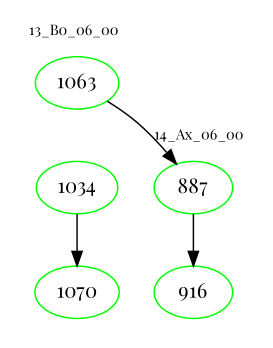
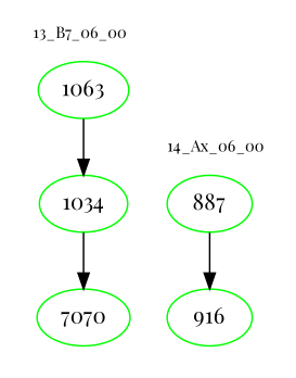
  digraph {
    fontname="Playfair Display"
    node [color=green fontname="Playfair Display"]
    edge [color=black fontname="Playfair Display"]
    n1 [label=887]
    n2 [label=916]
    n3 [label=1063]
    n4 [label=1034]
-   n5 [label=1070]
+   n5 [label=7070]
    subgraph cluster_1 {
      color=white
      fontsize=10
      label="14_Ax_06_00"
      n1
      n2
    }
    subgraph cluster_2 {
      color=white
      fontsize=10
-     label="13_B0_06_00"
+     label="13_B7_06_00"
      n3
      n4
      n5
    }
    n1 -> n2
-   n3 -> n1
+   n3 -> n4
    n4 -> n5
  }
